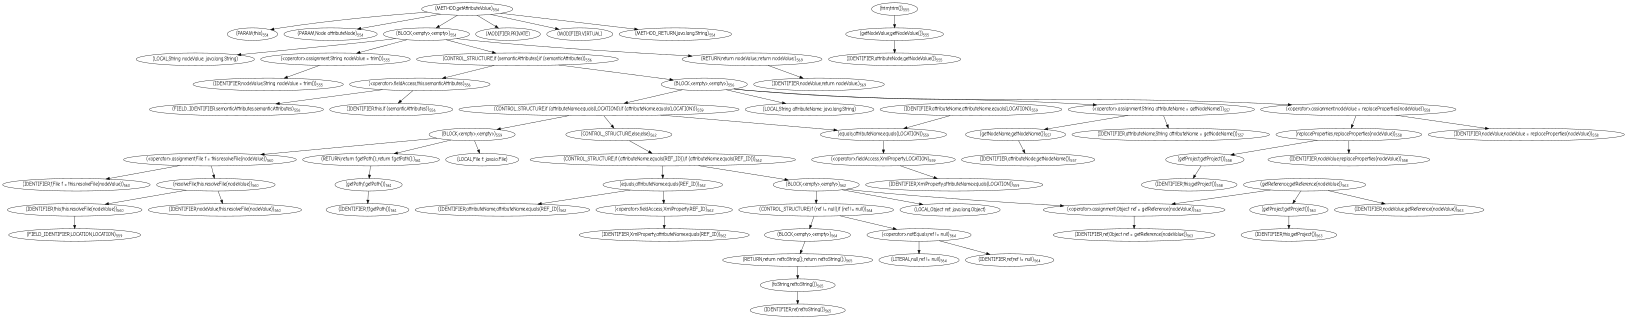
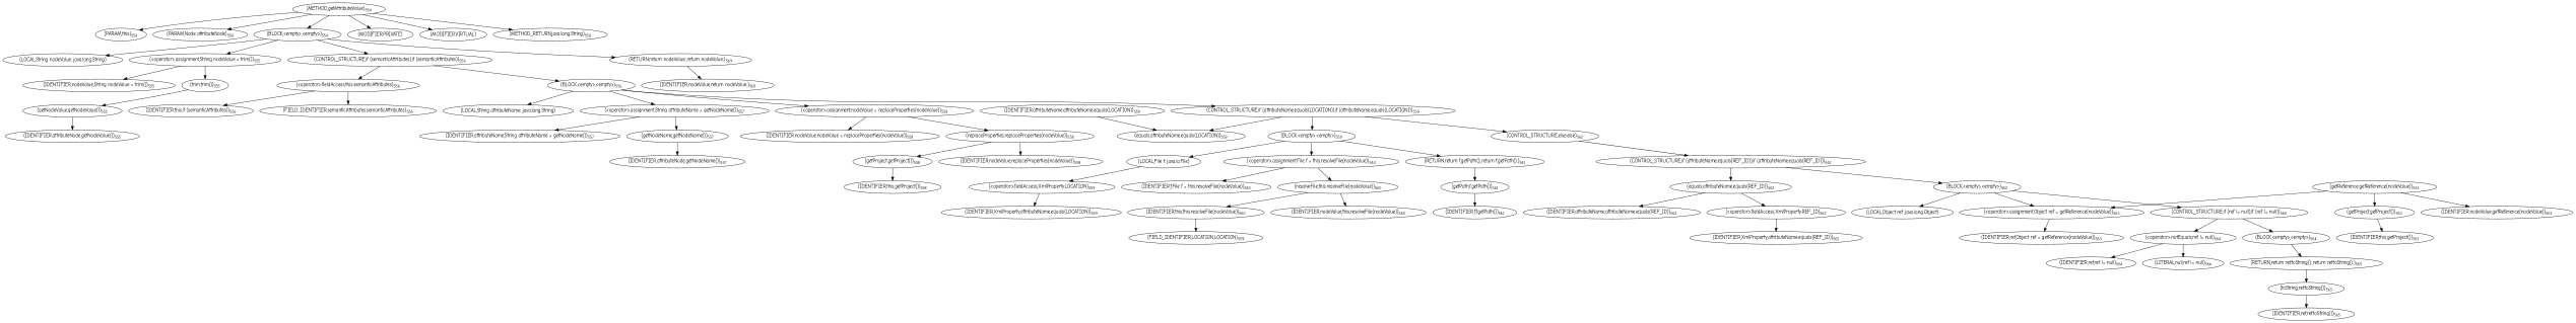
  digraph {
    fontname="Comic Neue"
    node [fontname="Comic Neue"]
    edge [fontname="Comic Neue"]
    n1 [label=<(METHOD,getAttributeValue)<SUB>554</SUB>>]
    n2 [label=<(PARAM,this)<SUB>554</SUB>>]
    n3 [label=<(PARAM,Node attributeNode)<SUB>554</SUB>>]
    n4 [label=<(BLOCK,&lt;empty&gt;,&lt;empty&gt;)<SUB>554</SUB>>]
    n5 [label=<(MODIFIER,PRIVATE)>]
    n6 [label=<(MODIFIER,VIRTUAL)>]
    n7 [label=<(METHOD_RETURN,java.lang.String)<SUB>554</SUB>>]
    n8 [label=<(LOCAL,String nodeValue: java.lang.String)>]
    n9 [label=<(&lt;operator&gt;.assignment,String nodeValue = trim())<SUB>555</SUB>>]
    n10 [label=<(CONTROL_STRUCTURE,if (semanticAttributes),if (semanticAttributes))<SUB>556</SUB>>]
    n11 [label=<(RETURN,return nodeValue;,return nodeValue;)<SUB>569</SUB>>]
    n12 [label=<(IDENTIFIER,nodeValue,String nodeValue = trim())<SUB>555</SUB>>]
    n13 [label=<(trim,trim())<SUB>555</SUB>>]
    n14 [label=<(&lt;operator&gt;.fieldAccess,this.semanticAttributes)<SUB>556</SUB>>]
    n15 [label=<(BLOCK,&lt;empty&gt;,&lt;empty&gt;)<SUB>556</SUB>>]
    n16 [label=<(IDENTIFIER,nodeValue,return nodeValue;)<SUB>569</SUB>>]
    n17 [label=<(getNodeValue,getNodeValue())<SUB>555</SUB>>]
    n18 [label=<(IDENTIFIER,attributeNode,getNodeValue())<SUB>555</SUB>>]
    n19 [label=<(IDENTIFIER,this,if (semanticAttributes))<SUB>556</SUB>>]
    n20 [label=<(FIELD_IDENTIFIER,semanticAttributes,semanticAttributes)<SUB>556</SUB>>]
    n21 [label=<(LOCAL,String attributeName: java.lang.String)>]
    n22 [label=<(&lt;operator&gt;.assignment,String attributeName = getNodeName())<SUB>557</SUB>>]
    n23 [label=<(&lt;operator&gt;.assignment,nodeValue = replaceProperties(nodeValue))<SUB>558</SUB>>]
    n24 [label=<(CONTROL_STRUCTURE,if (attributeName.equals(LOCATION)),if (attributeName.equals(LOCATION)))<SUB>559</SUB>>]
    n25 [label=<(IDENTIFIER,attributeName,String attributeName = getNodeName())<SUB>557</SUB>>]
    n26 [label=<(getNodeName,getNodeName())<SUB>557</SUB>>]
    n27 [label=<(IDENTIFIER,nodeValue,nodeValue = replaceProperties(nodeValue))<SUB>558</SUB>>]
    n28 [label=<(replaceProperties,replaceProperties(nodeValue))<SUB>558</SUB>>]
    n29 [label=<(equals,attributeName.equals(LOCATION))<SUB>559</SUB>>]
    n30 [label=<(BLOCK,&lt;empty&gt;,&lt;empty&gt;)<SUB>559</SUB>>]
    n31 [label=<(CONTROL_STRUCTURE,else,else)<SUB>562</SUB>>]
    n32 [label=<(IDENTIFIER,attributeNode,getNodeName())<SUB>557</SUB>>]
    n33 [label=<(getProject,getProject())<SUB>558</SUB>>]
    n34 [label=<(IDENTIFIER,nodeValue,replaceProperties(nodeValue))<SUB>558</SUB>>]
    n35 [label=<(IDENTIFIER,this,getProject())<SUB>558</SUB>>]
    n36 [label=<(&lt;operator&gt;.fieldAccess,XmlProperty.LOCATION)<SUB>559</SUB>>]
    n37 [label=<(LOCAL,File f: java.io.File)>]
    n38 [label=<(&lt;operator&gt;.assignment,File f = this.resolveFile(nodeValue))<SUB>560</SUB>>]
    n39 [label=<(RETURN,return f.getPath();,return f.getPath();)<SUB>561</SUB>>]
    n40 [label=<(CONTROL_STRUCTURE,if (attributeName.equals(REF_ID)),if (attributeName.equals(REF_ID)))<SUB>562</SUB>>]
    n41 [label=<(IDENTIFIER,attributeName,attributeName.equals(LOCATION))<SUB>559</SUB>>]
    n42 [label=<(IDENTIFIER,XmlProperty,attributeName.equals(LOCATION))<SUB>559</SUB>>]
    n43 [label=<(FIELD_IDENTIFIER,LOCATION,LOCATION)<SUB>559</SUB>>]
    n44 [label=<(IDENTIFIER,f,File f = this.resolveFile(nodeValue))<SUB>560</SUB>>]
    n45 [label=<(resolveFile,this.resolveFile(nodeValue))<SUB>560</SUB>>]
    n46 [label=<(getPath,f.getPath())<SUB>561</SUB>>]
    n47 [label=<(IDENTIFIER,this,this.resolveFile(nodeValue))<SUB>560</SUB>>]
    n48 [label=<(IDENTIFIER,nodeValue,this.resolveFile(nodeValue))<SUB>560</SUB>>]
    n49 [label=<(IDENTIFIER,f,f.getPath())<SUB>561</SUB>>]
    n50 [label=<(equals,attributeName.equals(REF_ID))<SUB>562</SUB>>]
    n51 [label=<(BLOCK,&lt;empty&gt;,&lt;empty&gt;)<SUB>562</SUB>>]
    n52 [label=<(IDENTIFIER,attributeName,attributeName.equals(REF_ID))<SUB>562</SUB>>]
    n53 [label=<(&lt;operator&gt;.fieldAccess,XmlProperty.REF_ID)<SUB>562</SUB>>]
    n54 [label=<(LOCAL,Object ref: java.lang.Object)>]
    n55 [label=<(&lt;operator&gt;.assignment,Object ref = getReference(nodeValue))<SUB>563</SUB>>]
    n56 [label=<(CONTROL_STRUCTURE,if (ref != null),if (ref != null))<SUB>564</SUB>>]
    n57 [label=<(IDENTIFIER,XmlProperty,attributeName.equals(REF_ID))<SUB>562</SUB>>]
    n58 [label=<(IDENTIFIER,ref,Object ref = getReference(nodeValue))<SUB>563</SUB>>]
    n59 [label=<(&lt;operator&gt;.notEquals,ref != null)<SUB>564</SUB>>]
    n60 [label=<(BLOCK,&lt;empty&gt;,&lt;empty&gt;)<SUB>564</SUB>>]
    n61 [label=<(getReference,getReference(nodeValue))<SUB>563</SUB>>]
    n62 [label=<(getProject,getProject())<SUB>563</SUB>>]
    n63 [label=<(IDENTIFIER,nodeValue,getReference(nodeValue))<SUB>563</SUB>>]
    n64 [label=<(IDENTIFIER,this,getProject())<SUB>563</SUB>>]
    n65 [label=<(IDENTIFIER,ref,ref != null)<SUB>564</SUB>>]
    n66 [label=<(LITERAL,null,ref != null)<SUB>564</SUB>>]
    n67 [label=<(RETURN,return ref.toString();,return ref.toString();)<SUB>565</SUB>>]
    n68 [label=<(toString,ref.toString())<SUB>565</SUB>>]
    n69 [label=<(IDENTIFIER,ref,ref.toString())<SUB>565</SUB>>]
    n1 -> n2
    n1 -> n3
    n1 -> n4
    n1 -> n5
    n1 -> n6
    n1 -> n7
    n4 -> n8
    n4 -> n9
    n4 -> n10
    n4 -> n11
    n9 -> n12
+   n9 -> n13
    n10 -> n14
    n10 -> n15
    n11 -> n16
    n13 -> n17
    n14 -> n19
    n14 -> n20
    n15 -> n21
    n15 -> n22
    n15 -> n23
    n15 -> n24
    n17 -> n18
    n22 -> n25
    n22 -> n26
    n23 -> n27
    n23 -> n28
    n24 -> n29
    n24 -> n30
    n24 -> n31
    n26 -> n32
    n28 -> n33
    n28 -> n34
-   n29 -> n36
+   n37 -> n36
    n30 -> n37
    n30 -> n38
    n30 -> n39
    n31 -> n40
    n33 -> n35
    n36 -> n42
    n38 -> n44
    n38 -> n45
    n39 -> n46
    n40 -> n50
    n40 -> n51
    n41 -> n29
    n45 -> n47
    n45 -> n48
    n46 -> n49
    n47 -> n43
    n50 -> n52
    n50 -> n53
    n51 -> n54
    n51 -> n55
    n51 -> n56
    n53 -> n57
    n55 -> n58
    n56 -> n59
    n56 -> n60
    n59 -> n65
    n59 -> n66
    n60 -> n67
    n61 -> n55
    n61 -> n62
    n61 -> n63
    n62 -> n64
    n67 -> n68
    n68 -> n69
  }
